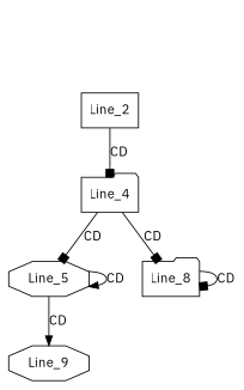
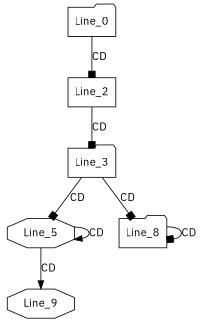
  digraph {
    fontname="IBM Plex Sans"
    node [fontname="IBM Plex Sans" shape=folder]
    edge [arrowhead=box fontname="IBM Plex Sans"]
    Line_2 [shape=box]
-   Line_3 [label=Line_4]
+   Line_0
+   Line_3
    Line_5 [shape=octagon]
    Line_8
    n6 [label=Line_9 shape=octagon]
    Line_2 -> Line_3 [label=CD]
+   Line_0 -> Line_2 [label=CD]
    Line_3 -> Line_5 [label=CD]
    Line_3 -> Line_8 [label=CD]
    Line_5 -> Line_5 [arrowhead=normal label=CD]
    Line_5 -> n6 [arrowhead=normal label=CD]
    Line_8 -> Line_8 [label=CD]
  }
